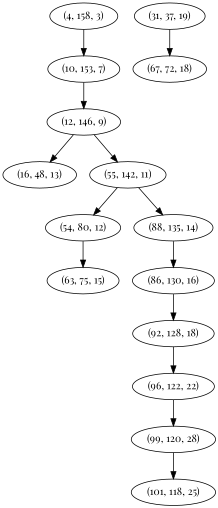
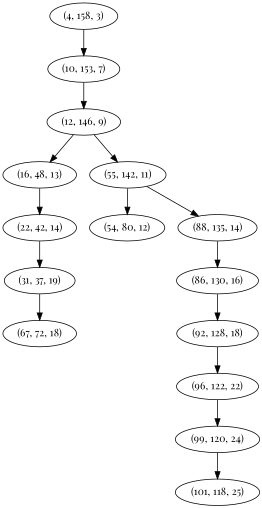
  digraph {
    fontname="Playfair Display"
    node [fontname="Playfair Display"]
    edge [fontname="Playfair Display"]
    "(4, 158, 3)"
    "(10, 153, 7)"
    "(12, 146, 9)"
    "(16, 48, 13)"
    "(55, 142, 11)"
+   "(22, 42, 14)"
    n7 [label="(54, 80, 12)"]
    n8 [label="(88, 135, 14)"]
    "(31, 37, 19)"
    "(67, 72, 18)"
-   "(63, 75, 15)"
    "(86, 130, 16)"
    "(92, 128, 18)"
    "(96, 122, 22)"
-   "(99, 120, 24)" [label="(99, 120, 28)"]
+   "(99, 120, 24)"
    "(101, 118, 25)"
    "(4, 158, 3)" -> "(10, 153, 7)"
    "(10, 153, 7)" -> "(12, 146, 9)"
    "(12, 146, 9)" -> "(16, 48, 13)"
    "(12, 146, 9)" -> "(55, 142, 11)"
+   "(16, 48, 13)" -> "(22, 42, 14)"
    "(55, 142, 11)" -> n7
    "(55, 142, 11)" -> n8
-   n7 -> "(63, 75, 15)"
+   "(22, 42, 14)" -> "(31, 37, 19)"
    n8 -> "(86, 130, 16)"
    "(31, 37, 19)" -> "(67, 72, 18)"
    "(86, 130, 16)" -> "(92, 128, 18)"
    "(92, 128, 18)" -> "(96, 122, 22)"
    "(96, 122, 22)" -> "(99, 120, 24)"
    "(99, 120, 24)" -> "(101, 118, 25)"
  }
